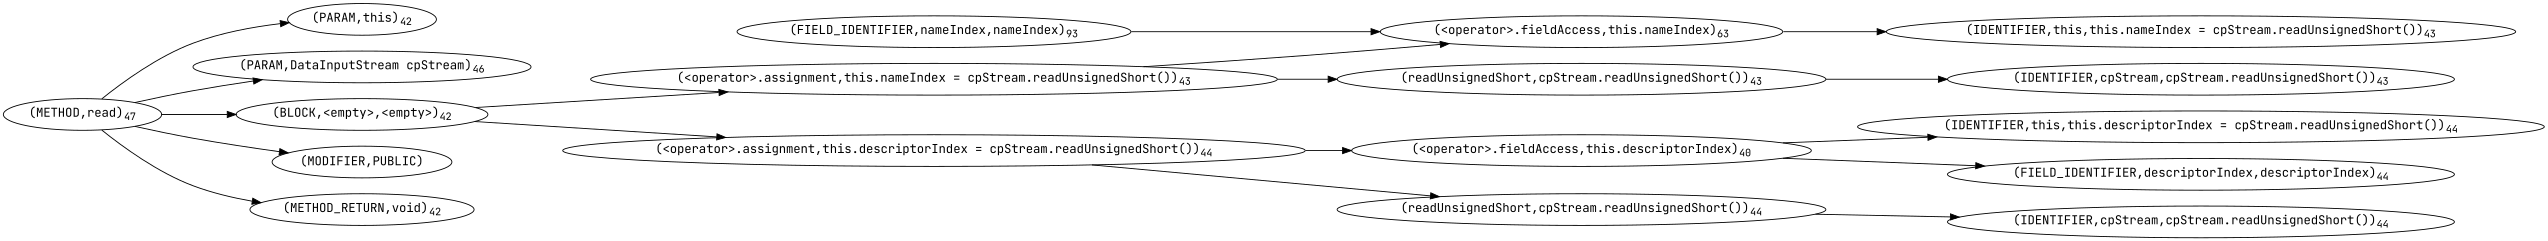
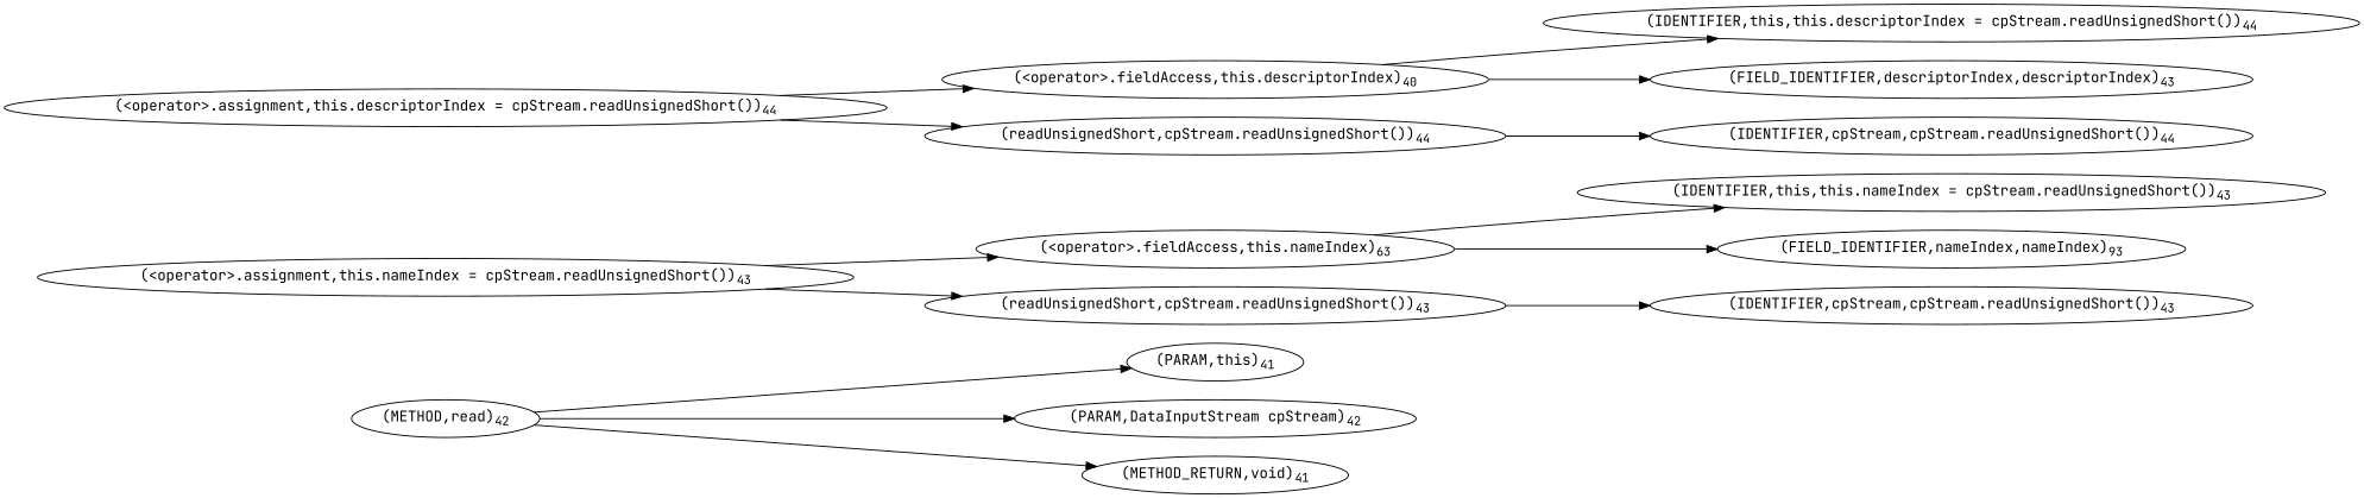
  digraph {
    fontname="JetBrains Mono"
    rankdir=LR
    node [fontname="JetBrains Mono"]
    edge [fontname="JetBrains Mono"]
-   n1 [label=<(METHOD,read)<SUB>47</SUB>>]
-   n2 [label=<(PARAM,this)<SUB>42</SUB>>]
-   n3 [label=<(PARAM,DataInputStream cpStream)<SUB>46</SUB>>]
-   n4 [label=<(BLOCK,&lt;empty&gt;,&lt;empty&gt;)<SUB>42</SUB>>]
-   n5 [label=<(MODIFIER,PUBLIC)>]
-   n6 [label=<(METHOD_RETURN,void)<SUB>42</SUB>>]
+   n1 [label=<(METHOD,read)<SUB>42</SUB>>]
+   n2 [label=<(PARAM,this)<SUB>41</SUB>>]
+   n3 [label=<(PARAM,DataInputStream cpStream)<SUB>42</SUB>>]
+   n6 [label=<(METHOD_RETURN,void)<SUB>41</SUB>>]
    n7 [label=<(&lt;operator&gt;.assignment,this.nameIndex = cpStream.readUnsignedShort())<SUB>43</SUB>>]
    n8 [label=<(&lt;operator&gt;.assignment,this.descriptorIndex = cpStream.readUnsignedShort())<SUB>44</SUB>>]
    n9 [label=<(&lt;operator&gt;.fieldAccess,this.nameIndex)<SUB>63</SUB>>]
    n10 [label=<(readUnsignedShort,cpStream.readUnsignedShort())<SUB>43</SUB>>]
    n11 [label=<(&lt;operator&gt;.fieldAccess,this.descriptorIndex)<SUB>40</SUB>>]
    n12 [label=<(readUnsignedShort,cpStream.readUnsignedShort())<SUB>44</SUB>>]
    n13 [label=<(IDENTIFIER,this,this.nameIndex = cpStream.readUnsignedShort())<SUB>43</SUB>>]
    n14 [label=<(FIELD_IDENTIFIER,nameIndex,nameIndex)<SUB>93</SUB>>]
    n15 [label=<(IDENTIFIER,cpStream,cpStream.readUnsignedShort())<SUB>43</SUB>>]
    n16 [label=<(IDENTIFIER,this,this.descriptorIndex = cpStream.readUnsignedShort())<SUB>44</SUB>>]
-   n17 [label=<(FIELD_IDENTIFIER,descriptorIndex,descriptorIndex)<SUB>44</SUB>>]
+   n17 [label=<(FIELD_IDENTIFIER,descriptorIndex,descriptorIndex)<SUB>43</SUB>>]
    n18 [label=<(IDENTIFIER,cpStream,cpStream.readUnsignedShort())<SUB>44</SUB>>]
    n1 -> n2
    n1 -> n3
-   n1 -> n4
-   n1 -> n5
    n1 -> n6
-   n4 -> n7
-   n4 -> n8
    n7 -> n9
    n7 -> n10
    n8 -> n11
    n8 -> n12
    n9 -> n13
-   n14 -> n9
+   n9 -> n14
    n10 -> n15
    n11 -> n16
    n11 -> n17
    n12 -> n18
  }
